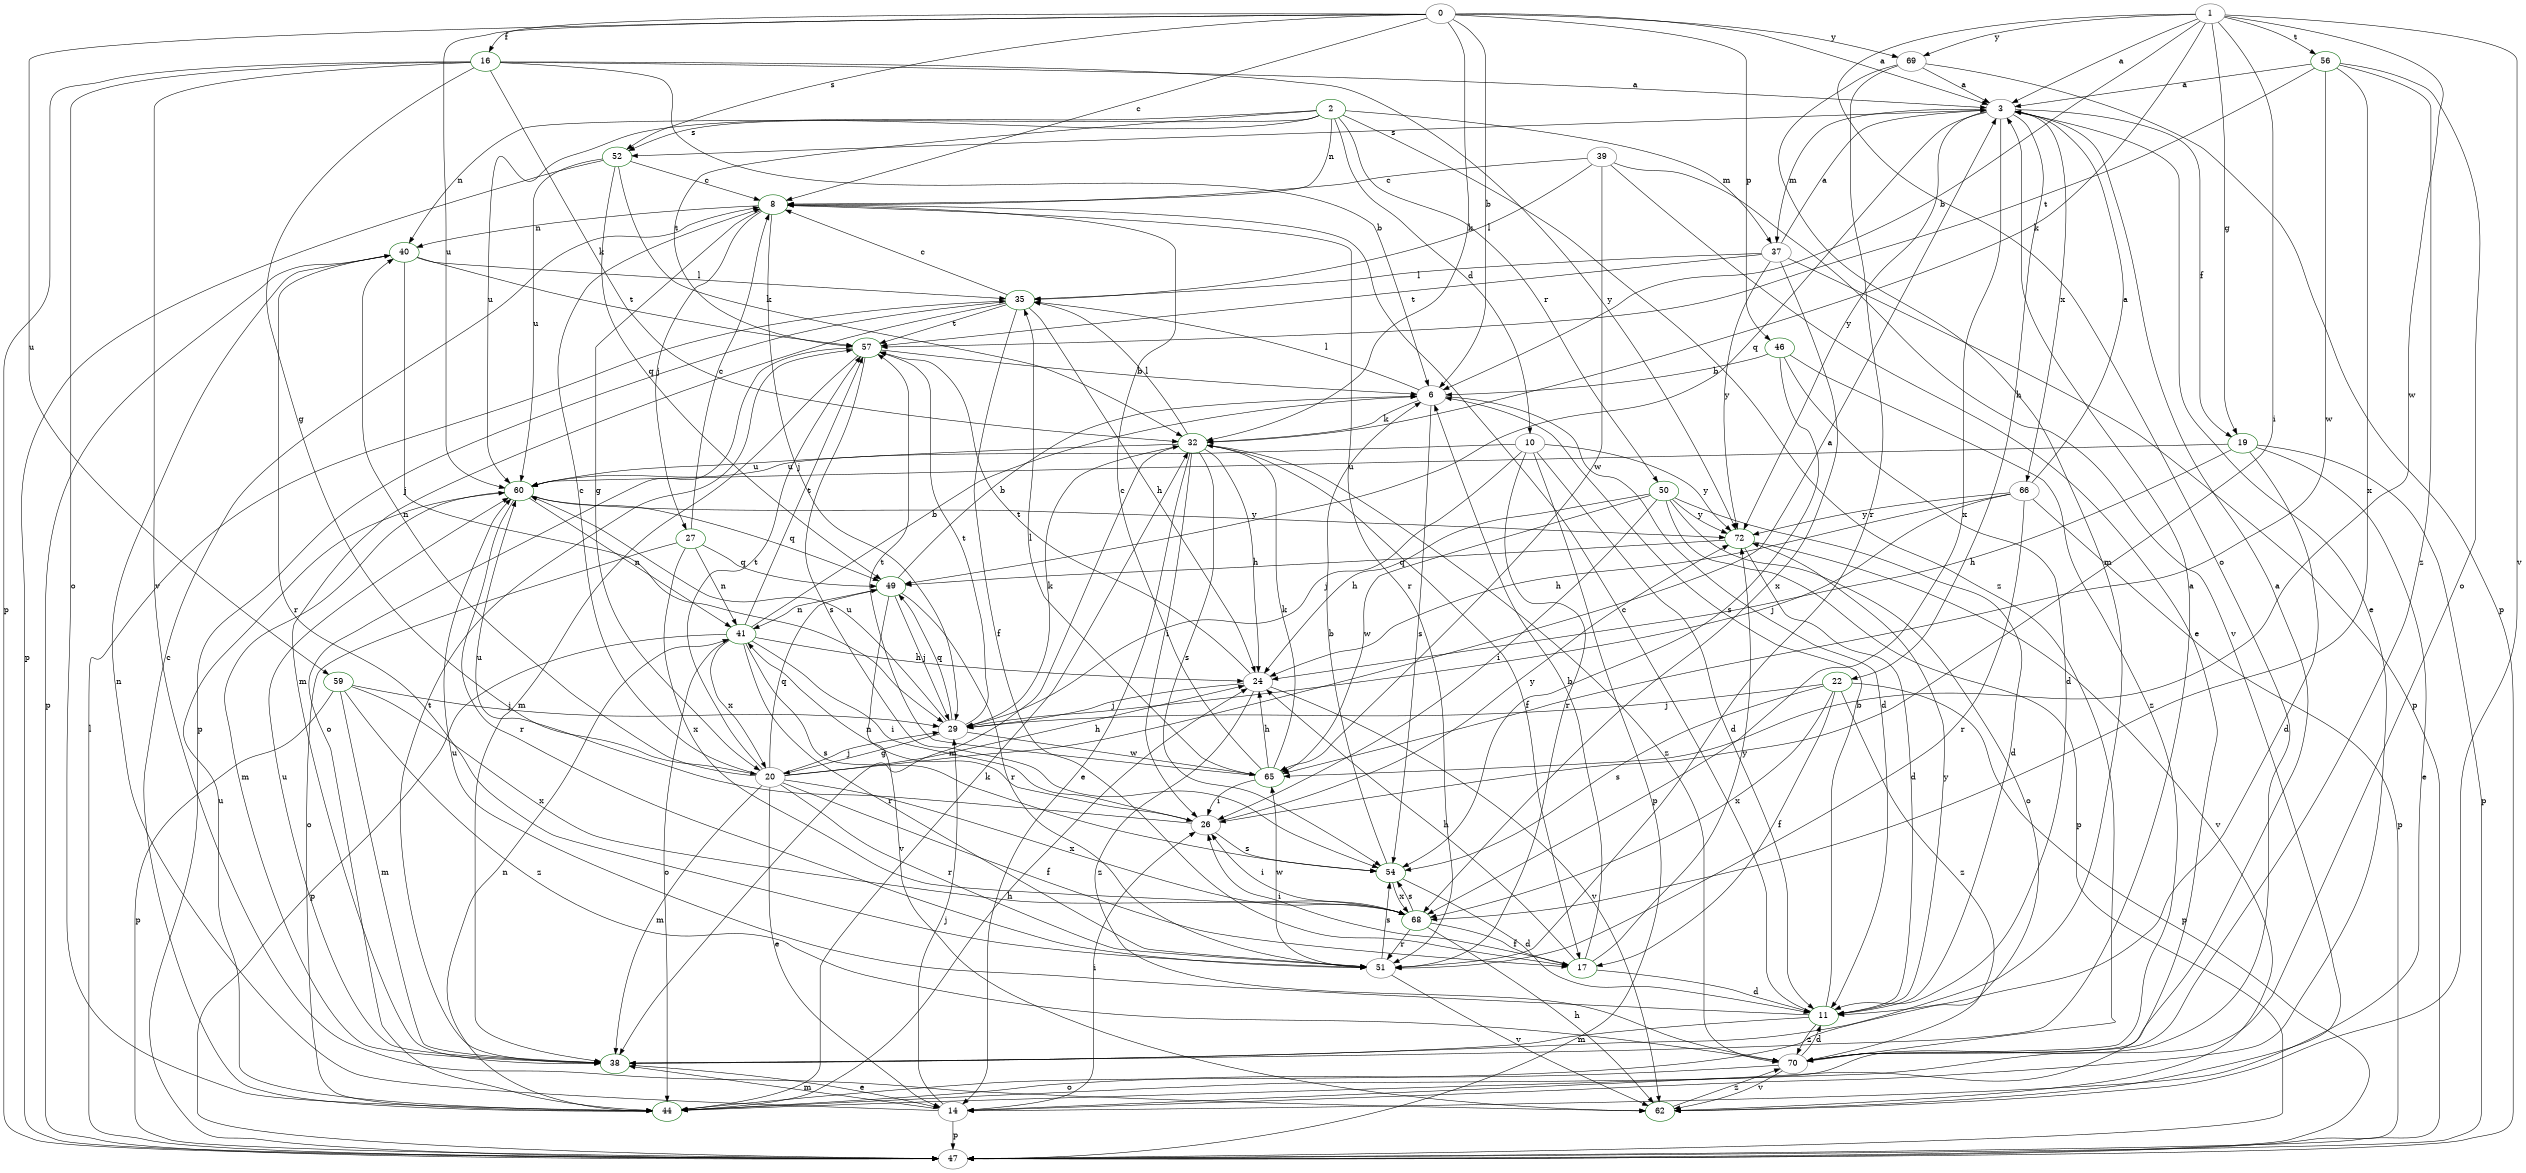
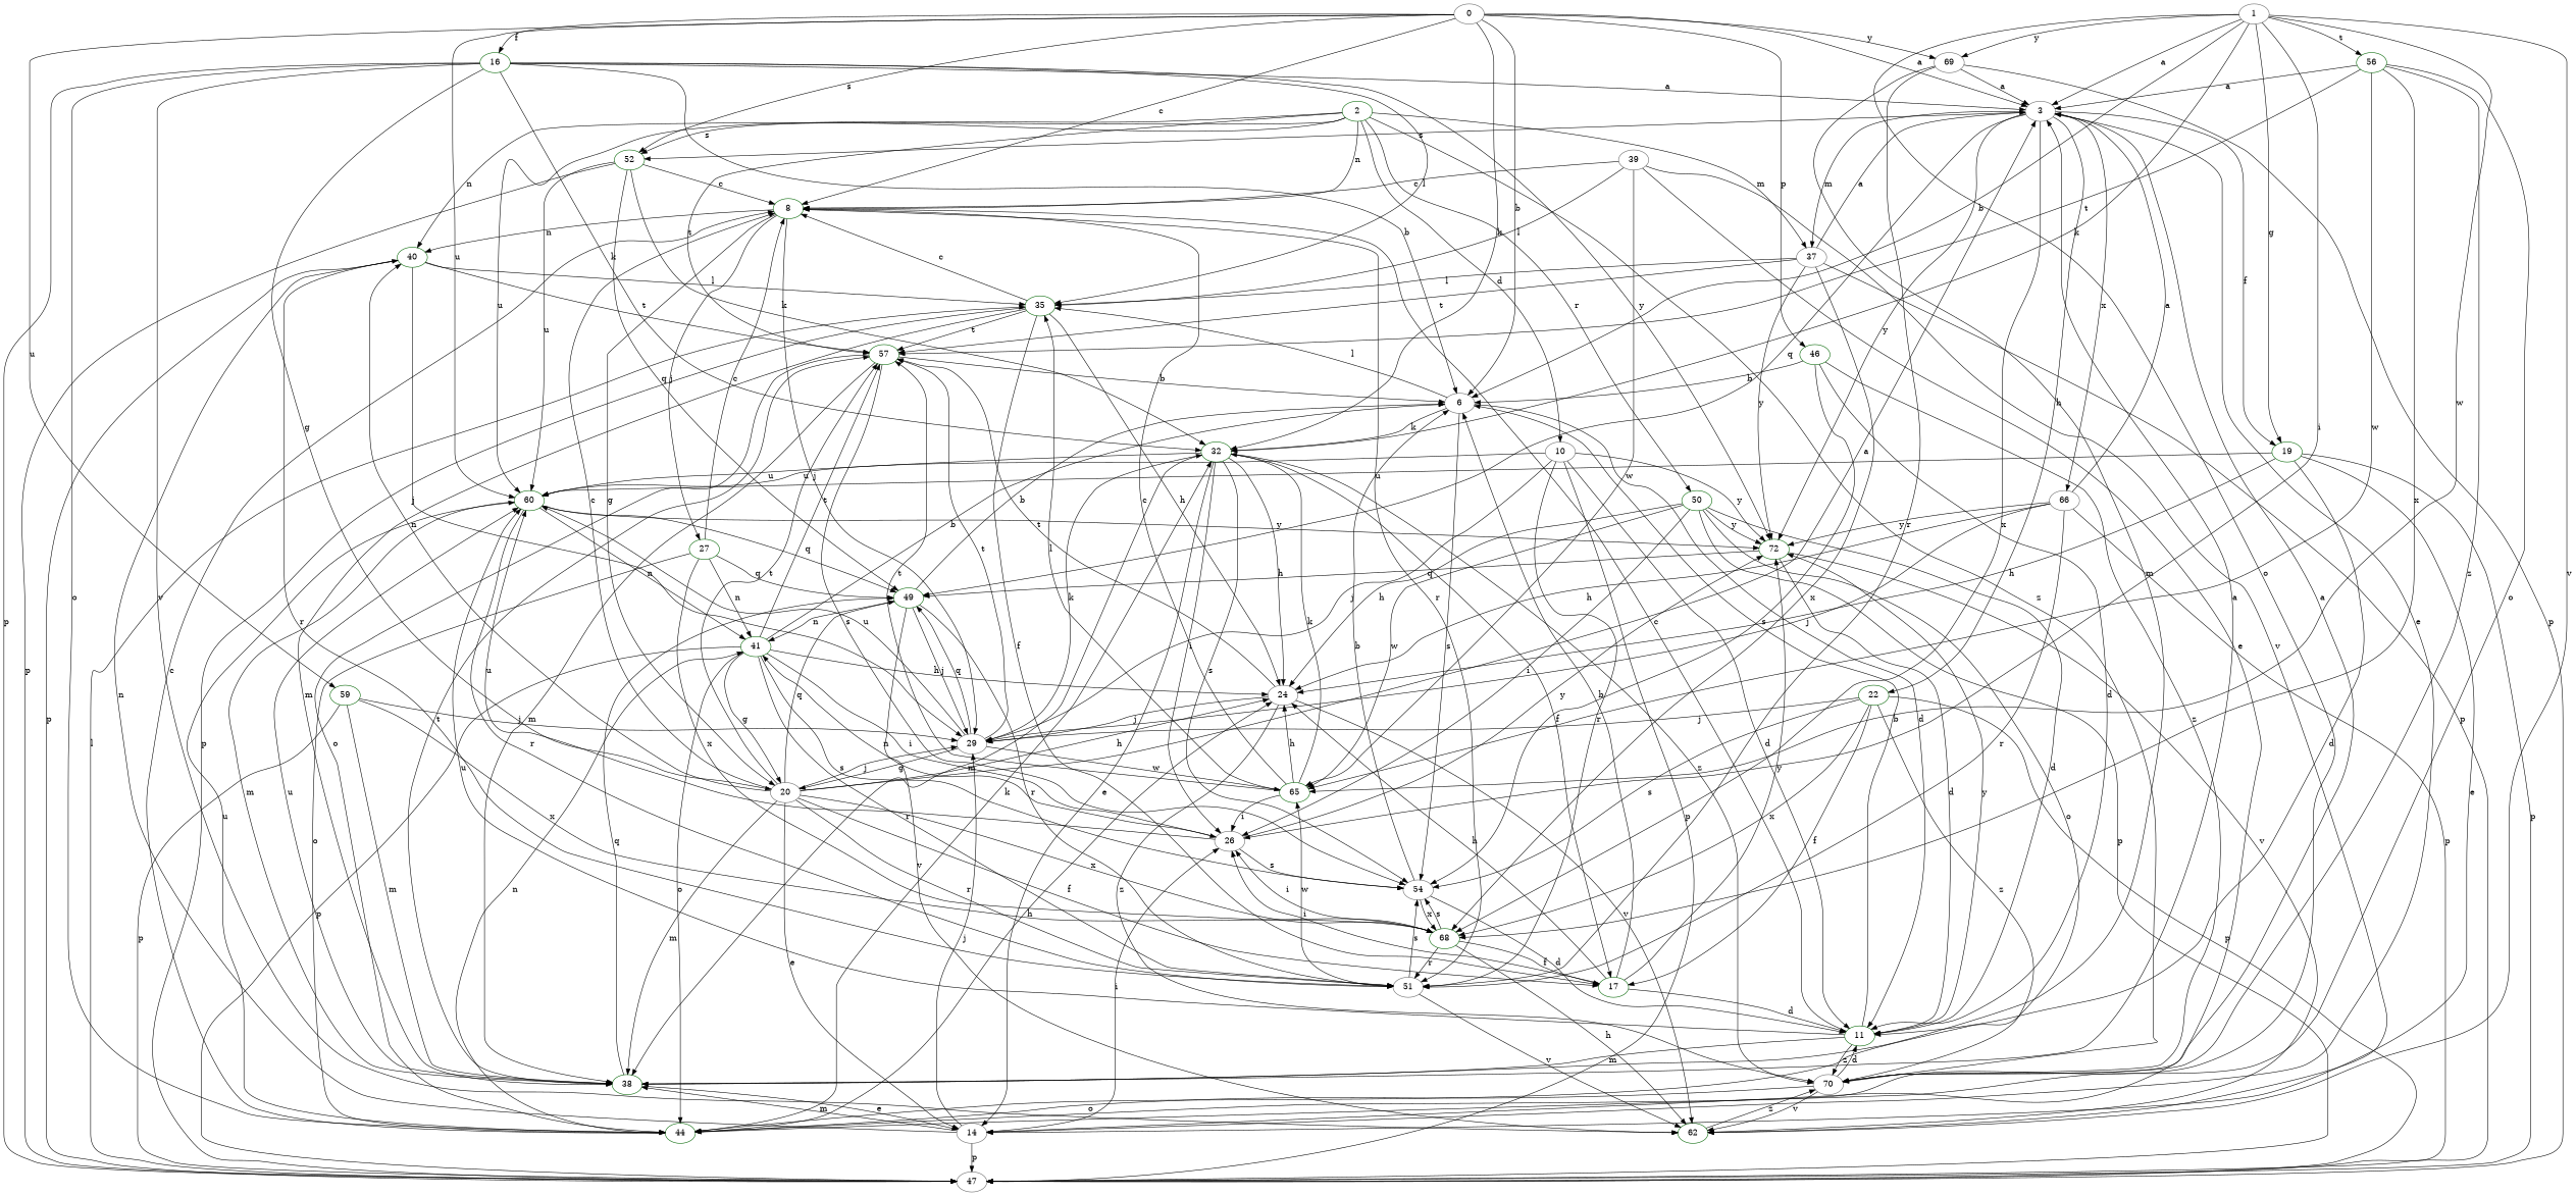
  strict digraph {
    node [color=darkgreen]
    0 [color=gray40]
    3 [color=gray40]
    6 [color=gray40]
    8
    16
    32
    46
    52
    59
    60
    69 [color=gray40]
    19
    72
    37 [color=gray40]
    14 [color=gray40]
    22
    49
    66 [color=gray40]
    68
    11
    35
-   54
+   54 [color=gray40]
    40
    20 [color=gray40]
    27
    29 [color=gray40]
    51 [color=gray40]
    44
    62
    47 [color=gray40]
    26 [color=gray40]
    n32 [color=gray40 label=70]
    38
    17
    24 [color=gray40]
    41
    1 [color=gray40]
    56
    65
    57
    2
    10 [color=gray40]
    50
    39 [color=gray40]
    0 -> 3 [label=a]
    0 -> 6 [label=b]
    0 -> 8 [label=c]
    0 -> 16 [label=f]
    0 -> 32 [label=k]
    0 -> 46 [label=p]
    0 -> 52 [label=s]
    0 -> 59 [label=u]
    0 -> 60 [label=u]
    0 -> 69 [label=y]
    3 -> 52 [label=s]
    3 -> 19 [label=f]
    3 -> 72 [label=y]
    3 -> 37 [label=m]
    3 -> 14 [label=e]
    3 -> 22 [label=h]
    3 -> 49 [label=q]
    3 -> 66 [label=x]
    3 -> 68 [label=x]
    6 -> 32 [label=k]
    6 -> 11 [label=d]
    6 -> 35 [label=l]
    6 -> 54 [label=s]
    8 -> 40 [label=n]
    8 -> 20 [label=g]
    8 -> 27 [label=j]
    8 -> 29 [label=j]
    8 -> 51 [label=r]
    16 -> 3 [label=a]
    16 -> 6 [label=b]
    16 -> 32 [label=k]
    16 -> 72 [label=y]
-   32 -> 35 [label=l]
+   16 -> 35 [label=l]
    16 -> 20 [label=g]
    16 -> 44 [label=o]
    16 -> 62 [label=v]
    16 -> 47 [label=p]
    32 -> 60 [label=u]
    32 -> 14 [label=e]
    32 -> 54 [label=s]
    32 -> 26 [label=i]
    32 -> n32 [label=z]
    32 -> 38 [label=m]
    32 -> 17 [label=f]
    32 -> 24 [label=h]
    46 -> 6 [label=b]
    46 -> 11 [label=d]
    46 -> 54 [label=s]
    46 -> n32 [label=z]
    52 -> 8 [label=c]
    52 -> 32 [label=k]
    52 -> 60 [label=u]
    52 -> 49 [label=q]
    52 -> 47 [label=p]
    59 -> 68 [label=x]
    59 -> 29 [label=j]
    59 -> 47 [label=p]
-   59 -> n32 [label=z]
    59 -> 38 [label=m]
    60 -> 72 [label=y]
    60 -> 49 [label=q]
    60 -> 51 [label=r]
    60 -> 38 [label=m]
    60 -> 41 [label=n]
    69 -> 3 [label=a]
    69 -> 51 [label=r]
    69 -> 47 [label=p]
    69 -> 38 [label=m]
    19 -> 60 [label=u]
    19 -> 14 [label=e]
    19 -> 11 [label=d]
    19 -> 47 [label=p]
    19 -> 24 [label=h]
    72 -> 49 [label=q]
    72 -> 11 [label=d]
    72 -> 62 [label=v]
    37 -> 3 [label=a]
    37 -> 72 [label=y]
    37 -> 68 [label=x]
    37 -> 35 [label=l]
    37 -> 47 [label=p]
    37 -> 57 [label=t]
    14 -> 40 [label=n]
    14 -> 29 [label=j]
    14 -> 47 [label=p]
    14 -> 26 [label=i]
    14 -> 38 [label=m]
    22 -> 68 [label=x]
    22 -> 54 [label=s]
    22 -> 29 [label=j]
    22 -> 47 [label=p]
    22 -> n32 [label=z]
    22 -> 17 [label=f]
    49 -> 6 [label=b]
    49 -> 29 [label=j]
    49 -> 51 [label=r]
    49 -> 62 [label=v]
    49 -> 41 [label=n]
    66 -> 3 [label=a]
    66 -> 72 [label=y]
    66 -> 29 [label=j]
    66 -> 51 [label=r]
    66 -> 47 [label=p]
    66 -> 24 [label=h]
    68 -> 54 [label=s]
    68 -> 51 [label=r]
    68 -> 62 [label=h]
    68 -> 26 [label=i]
    68 -> 17 [label=f]
    11 -> 6 [label=b]
    11 -> 8 [label=c]
    11 -> 60 [label=u]
    11 -> 72 [label=y]
    11 -> n32 [label=z]
    11 -> 38 [label=m]
    35 -> 8 [label=c]
    35 -> 47 [label=p]
    35 -> 38 [label=m]
    35 -> 17 [label=f]
    35 -> 24 [label=h]
    35 -> 57 [label=t]
    54 -> 6 [label=b]
    54 -> 68 [label=x]
    54 -> 11 [label=d]
    40 -> 35 [label=l]
    40 -> 29 [label=j]
    40 -> 51 [label=r]
    40 -> 47 [label=p]
    40 -> 57 [label=t]
    20 -> 3 [label=a]
    20 -> 8 [label=c]
    20 -> 14 [label=e]
    20 -> 49 [label=q]
    20 -> 68 [label=x]
    20 -> 40 [label=n]
    20 -> 29 [label=j]
    20 -> 51 [label=r]
    20 -> 38 [label=m]
    20 -> 17 [label=f]
    20 -> 24 [label=h]
    20 -> 57 [label=t]
    27 -> 8 [label=c]
    27 -> 49 [label=q]
    27 -> 68 [label=x]
    27 -> 44 [label=o]
    27 -> 41 [label=n]
    29 -> 32 [label=k]
    29 -> 60 [label=u]
    29 -> 49 [label=q]
    29 -> 20 [label=g]
    29 -> 65 [label=w]
    29 -> 57 [label=t]
    51 -> 54 [label=s]
    51 -> 62 [label=v]
    51 -> 65 [label=w]
    44 -> 8 [label=c]
    44 -> 32 [label=k]
    44 -> 60 [label=u]
    44 -> 24 [label=h]
    44 -> 41 [label=n]
    62 -> n32 [label=z]
    47 -> 35 [label=l]
    26 -> 60 [label=u]
    26 -> 72 [label=y]
    26 -> 54 [label=s]
    26 -> 41 [label=n]
    n32 -> 3 [label=a]
    n32 -> 11 [label=d]
    n32 -> 44 [label=o]
    n32 -> 62 [label=v]
    38 -> 3 [label=a]
    38 -> 60 [label=u]
    38 -> 14 [label=e]
+   38 -> 49 [label=q]
    38 -> 57 [label=t]
    17 -> 6 [label=b]
    17 -> 72 [label=y]
    17 -> 11 [label=d]
    17 -> 26 [label=i]
    17 -> 24 [label=h]
    24 -> 29 [label=j]
    24 -> 62 [label=v]
    24 -> n32 [label=z]
    24 -> 57 [label=t]
    41 -> 6 [label=b]
    41 -> 54 [label=s]
-   41 -> 20 [label=x]
+   41 -> 20 [label=g]
    41 -> 51 [label=r]
    41 -> 44 [label=o]
    41 -> 47 [label=p]
    41 -> 26 [label=i]
    41 -> 24 [label=h]
    41 -> 57 [label=t]
    1 -> 3 [label=a]
    1 -> 6 [label=b]
    1 -> 32 [label=k]
    1 -> 69 [label=y]
    1 -> 19 [label=g]
    1 -> 44 [label=o]
    1 -> 62 [label=v]
    1 -> 26 [label=i]
    1 -> 56 [label=t]
    1 -> 65 [label=w]
    56 -> 3 [label=a]
    56 -> 68 [label=x]
    56 -> 44 [label=o]
    56 -> n32 [label=z]
    56 -> 65 [label=w]
    56 -> 57 [label=t]
    65 -> 8 [label=c]
    65 -> 32 [label=k]
    65 -> 35 [label=l]
    65 -> 26 [label=i]
    65 -> 24 [label=h]
    65 -> 57 [label=t]
    57 -> 6 [label=b]
    57 -> 54 [label=s]
    57 -> 44 [label=o]
    57 -> 38 [label=m]
    2 -> 8 [label=n]
    2 -> 52 [label=s]
    2 -> 60 [label=u]
    2 -> 37 [label=m]
    2 -> 40 [label=n]
    2 -> n32 [label=z]
    2 -> 57 [label=t]
    2 -> 10 [label=d]
    2 -> 50 [label=r]
    10 -> 60 [label=u]
    10 -> 72 [label=y]
    10 -> 11 [label=d]
    10 -> 29 [label=j]
    10 -> 51 [label=r]
    10 -> 47 [label=p]
    50 -> 72 [label=y]
    50 -> 11 [label=d]
    50 -> 44 [label=o]
    50 -> 47 [label=p]
    50 -> 26 [label=i]
    50 -> 24 [label=h]
    50 -> 65 [label=w]
    39 -> 8 [label=c]
    39 -> 14 [label=e]
    39 -> 35 [label=l]
    39 -> 62 [label=v]
    39 -> 65 [label=w]
  }
